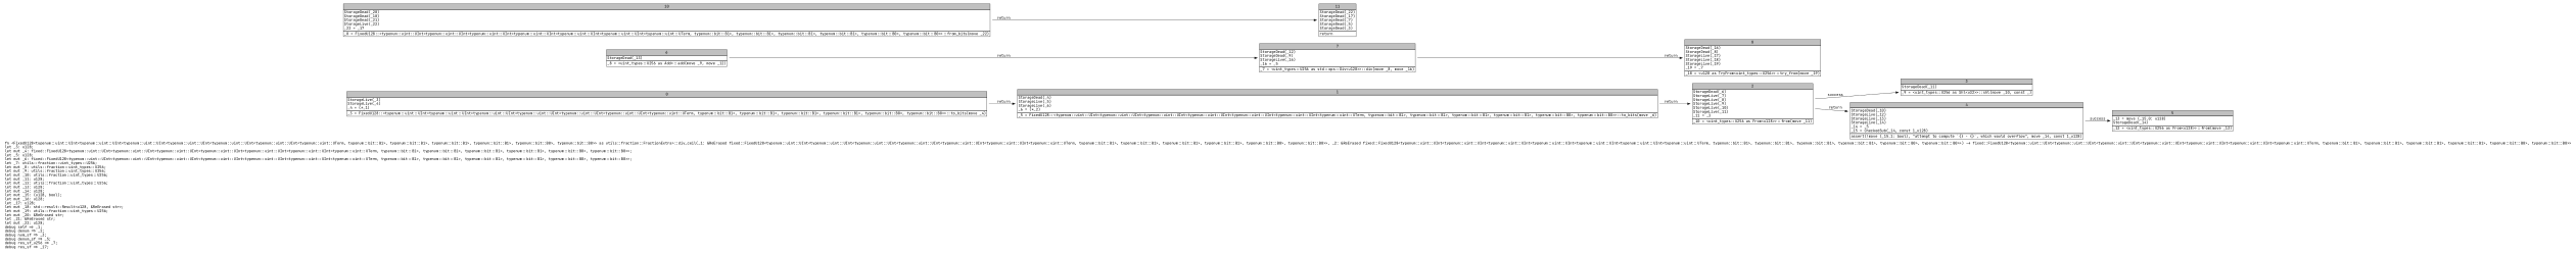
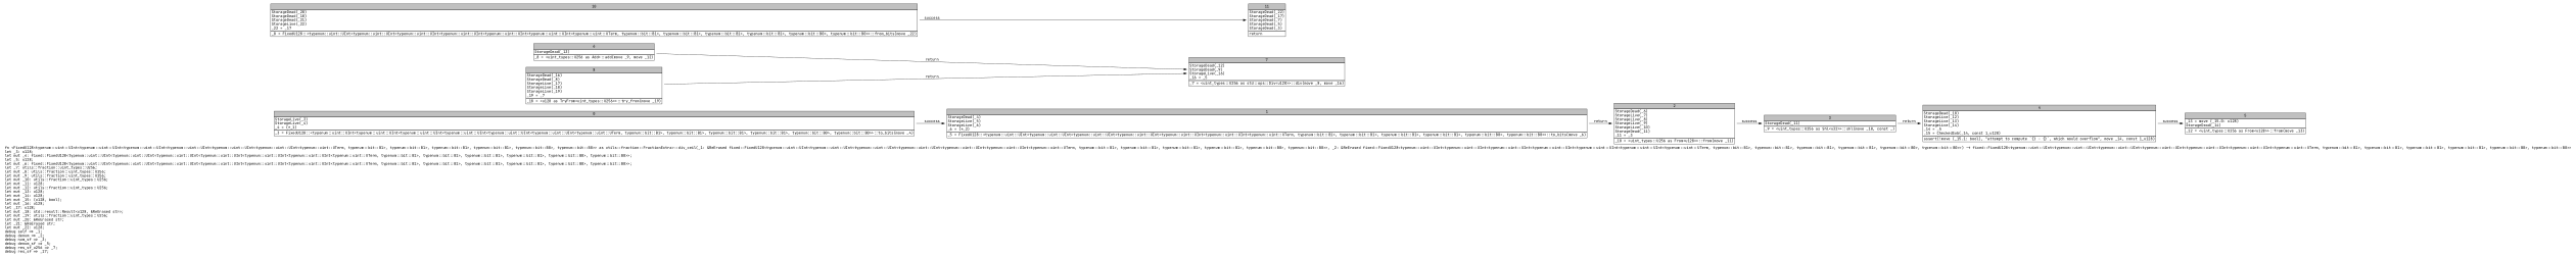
  digraph {
    fontname="JetBrains Mono"
    label=<fn &lt;FixedU128&lt;typenum::uint::UInt&lt;typenum::uint::UInt&lt;typenum::uint::UInt&lt;typenum::uint::UInt&lt;typenum::uint::UInt&lt;typenum::uint::UInt&lt;typenum::uint::UTerm, typenum::bit::B1&gt;, typenum::bit::B1&gt;, typenum::bit::B1&gt;, typenum::bit::B1&gt;, typenum::bit::B0&gt;, typenum::bit::B0&gt;&gt; as utils::fraction::FractionExtra&gt;::div_ceil(_1: &amp;ReErased fixed::FixedU128&lt;typenum::uint::UInt&lt;typenum::uint::UInt&lt;typenum::uint::UInt&lt;typenum::uint::UInt&lt;typenum::uint::UInt&lt;typenum::uint::UInt&lt;typenum::uint::UTerm, typenum::bit::B1&gt;, typenum::bit::B1&gt;, typenum::bit::B1&gt;, typenum::bit::B1&gt;, typenum::bit::B0&gt;, typenum::bit::B0&gt;&gt;, _2: &amp;ReErased fixed::FixedU128&lt;typenum::uint::UInt&lt;typenum::uint::UInt&lt;typenum::uint::UInt&lt;typenum::uint::UInt&lt;typenum::uint::UInt&lt;typenum::uint::UInt&lt;typenum::uint::UTerm, typenum::bit::B1&gt;, typenum::bit::B1&gt;, typenum::bit::B1&gt;, typenum::bit::B1&gt;, typenum::bit::B0&gt;, typenum::bit::B0&gt;&gt;) -&gt; fixed::FixedU128&lt;typenum::uint::UInt&lt;typenum::uint::UInt&lt;typenum::uint::UInt&lt;typenum::uint::UInt&lt;typenum::uint::UInt&lt;typenum::uint::UInt&lt;typenum::uint::UTerm, typenum::bit::B1&gt;, typenum::bit::B1&gt;, typenum::bit::B1&gt;, typenum::bit::B1&gt;, typenum::bit::B0&gt;, typenum::bit::B0&gt;&gt;<br align="left"/>let _3: u128;<br align="left"/>let mut _4: fixed::FixedU128&lt;typenum::uint::UInt&lt;typenum::uint::UInt&lt;typenum::uint::UInt&lt;typenum::uint::UInt&lt;typenum::uint::UInt&lt;typenum::uint::UInt&lt;typenum::uint::UTerm, typenum::bit::B1&gt;, typenum::bit::B1&gt;, typenum::bit::B1&gt;, typenum::bit::B1&gt;, typenum::bit::B0&gt;, typenum::bit::B0&gt;&gt;;<br align="left"/>let _5: u128;<br align="left"/>let mut _6: fixed::FixedU128&lt;typenum::uint::UInt&lt;typenum::uint::UInt&lt;typenum::uint::UInt&lt;typenum::uint::UInt&lt;typenum::uint::UInt&lt;typenum::uint::UInt&lt;typenum::uint::UTerm, typenum::bit::B1&gt;, typenum::bit::B1&gt;, typenum::bit::B1&gt;, typenum::bit::B1&gt;, typenum::bit::B0&gt;, typenum::bit::B0&gt;&gt;;<br align="left"/>let _7: utils::fraction::uint_types::U256;<br align="left"/>let mut _8: utils::fraction::uint_types::U256;<br align="left"/>let mut _9: utils::fraction::uint_types::U256;<br align="left"/>let mut _10: utils::fraction::uint_types::U256;<br align="left"/>let mut _11: u128;<br align="left"/>let mut _12: utils::fraction::uint_types::U256;<br align="left"/>let mut _13: u128;<br align="left"/>let mut _14: u128;<br align="left"/>let mut _15: (u128, bool);<br align="left"/>let mut _16: u128;<br align="left"/>let _17: u128;<br align="left"/>let mut _18: std::result::Result&lt;u128, &amp;ReErased str&gt;;<br align="left"/>let mut _19: utils::fraction::uint_types::U256;<br align="left"/>let mut _20: &amp;ReErased str;<br align="left"/>let _21: &amp;ReErased str;<br align="left"/>let mut _22: u128;<br align="left"/>debug self =&gt; _1;<br align="left"/>debug denum =&gt; _2;<br align="left"/>debug num_sf =&gt; _3;<br align="left"/>debug denum_sf =&gt; _5;<br align="left"/>debug res_sf_u256 =&gt; _7;<br align="left"/>debug res_sf =&gt; _17;<br align="left"/>>
    rankdir=LR
    node [fontname="JetBrains Mono" shape=none]
    edge [fontname="JetBrains Mono"]
    n1 [label=<<table border="0" cellborder="1" cellspacing="0"><tr><td bgcolor="gray" align="center" colspan="1">0</td></tr><tr><td align="left" balign="left">StorageLive(_3)<br/>StorageLive(_4)<br/>_4 = (*_1)<br/></td></tr><tr><td align="left">_3 = FixedU128::&lt;typenum::uint::UInt&lt;typenum::uint::UInt&lt;typenum::uint::UInt&lt;typenum::uint::UInt&lt;typenum::uint::UInt&lt;typenum::uint::UInt&lt;typenum::uint::UTerm, typenum::bit::B1&gt;, typenum::bit::B1&gt;, typenum::bit::B1&gt;, typenum::bit::B1&gt;, typenum::bit::B0&gt;, typenum::bit::B0&gt;&gt;::to_bits(move _4)</td></tr></table>>]
    n2 [label=<<table border="0" cellborder="1" cellspacing="0"><tr><td bgcolor="gray" align="center" colspan="1">1</td></tr><tr><td align="left" balign="left">StorageDead(_4)<br/>StorageLive(_5)<br/>StorageLive(_6)<br/>_6 = (*_2)<br/></td></tr><tr><td align="left">_5 = FixedU128::&lt;typenum::uint::UInt&lt;typenum::uint::UInt&lt;typenum::uint::UInt&lt;typenum::uint::UInt&lt;typenum::uint::UInt&lt;typenum::uint::UInt&lt;typenum::uint::UTerm, typenum::bit::B1&gt;, typenum::bit::B1&gt;, typenum::bit::B1&gt;, typenum::bit::B1&gt;, typenum::bit::B0&gt;, typenum::bit::B0&gt;&gt;::to_bits(move _6)</td></tr></table>>]
-   n3 [label=<<table border="0" cellborder="1" cellspacing="0"><tr><td bgcolor="gray" align="center" colspan="1">2</td></tr><tr><td align="left" balign="left">StorageDead(_6)<br/>StorageLive(_7)<br/>StorageLive(_8)<br/>StorageLive(_9)<br/>StorageLive(_10)<br/>StorageLive(_11)<br/>_11 = _3<br/></td></tr><tr><td align="left">_10 = &lt;uint_types::U256 as From&lt;u128&gt;&gt;::from(move _11)</td></tr></table>>]
+   n3 [label=<<table border="0" cellborder="1" cellspacing="0"><tr><td bgcolor="gray" align="center" colspan="1">2</td></tr><tr><td align="left" balign="left">StorageDead(_6)<br/>StorageLive(_7)<br/>StorageLive(_8)<br/>StorageLive(_9)<br/>StorageLive(_10)<br/>StorageDead(_11)<br/>_11 = _3<br/></td></tr><tr><td align="left">_10 = &lt;uint_types::U256 as From&lt;u128&gt;&gt;::from(move _11)</td></tr></table>>]
    n4 [label=<<table border="0" cellborder="1" cellspacing="0"><tr><td bgcolor="gray" align="center" colspan="1">3</td></tr><tr><td align="left" balign="left">StorageDead(_11)<br/></td></tr><tr><td align="left">_9 = &lt;uint_types::U256 as Shl&lt;u32&gt;&gt;::shl(move _10, const _)</td></tr></table>>]
    n5 [label=<<table border="0" cellborder="1" cellspacing="0"><tr><td bgcolor="gray" align="center" colspan="1">4</td></tr><tr><td align="left" balign="left">StorageDead(_10)<br/>StorageLive(_12)<br/>StorageLive(_13)<br/>StorageLive(_14)<br/>_14 = _5<br/>_15 = CheckedSub(_14, const 1_u128)<br/></td></tr><tr><td align="left">assert(!move (_15.1: bool), &quot;attempt to compute `{} - {}`, which would overflow&quot;, move _14, const 1_u128)</td></tr></table>>]
    n6 [label=<<table border="0" cellborder="1" cellspacing="0"><tr><td bgcolor="gray" align="center" colspan="1">5</td></tr><tr><td align="left" balign="left">_13 = move (_15.0: u128)<br/>StorageDead(_14)<br/></td></tr><tr><td align="left">_12 = &lt;uint_types::U256 as From&lt;u128&gt;&gt;::from(move _13)</td></tr></table>>]
    n7 [label=<<table border="0" cellborder="1" cellspacing="0"><tr><td bgcolor="gray" align="center" colspan="1">6</td></tr><tr><td align="left" balign="left">StorageDead(_13)<br/></td></tr><tr><td align="left">_8 = &lt;uint_types::U256 as Add&gt;::add(move _9, move _12)</td></tr></table>>]
    n8 [label=<<table border="0" cellborder="1" cellspacing="0"><tr><td bgcolor="gray" align="center" colspan="1">7</td></tr><tr><td align="left" balign="left">StorageDead(_12)<br/>StorageDead(_9)<br/>StorageLive(_16)<br/>_16 = _5<br/></td></tr><tr><td align="left">_7 = &lt;uint_types::U256 as std::ops::Div&lt;u128&gt;&gt;::div(move _8, move _16)</td></tr></table>>]
    n9 [label=<<table border="0" cellborder="1" cellspacing="0"><tr><td bgcolor="gray" align="center" colspan="1">8</td></tr><tr><td align="left" balign="left">StorageDead(_16)<br/>StorageDead(_8)<br/>StorageLive(_17)<br/>StorageLive(_18)<br/>StorageLive(_19)<br/>_19 = _7<br/></td></tr><tr><td align="left">_18 = &lt;u128 as TryFrom&lt;uint_types::U256&gt;&gt;::try_from(move _19)</td></tr></table>>]
    n10 [label=<<table border="0" cellborder="1" cellspacing="0"><tr><td bgcolor="gray" align="center" colspan="1">10</td></tr><tr><td align="left" balign="left">StorageDead(_20)<br/>StorageDead(_18)<br/>StorageDead(_21)<br/>StorageLive(_22)<br/>_22 = _17<br/></td></tr><tr><td align="left">_0 = FixedU128::&lt;typenum::uint::UInt&lt;typenum::uint::UInt&lt;typenum::uint::UInt&lt;typenum::uint::UInt&lt;typenum::uint::UInt&lt;typenum::uint::UInt&lt;typenum::uint::UTerm, typenum::bit::B1&gt;, typenum::bit::B1&gt;, typenum::bit::B1&gt;, typenum::bit::B1&gt;, typenum::bit::B0&gt;, typenum::bit::B0&gt;&gt;::from_bits(move _22)</td></tr></table>>]
    n11 [label=<<table border="0" cellborder="1" cellspacing="0"><tr><td bgcolor="gray" align="center" colspan="1">11</td></tr><tr><td align="left" balign="left">StorageDead(_22)<br/>StorageDead(_17)<br/>StorageDead(_7)<br/>StorageDead(_5)<br/>StorageDead(_3)<br/></td></tr><tr><td align="left">return</td></tr></table>>]
-   n1 -> n2 [label=return]
+   n1 -> n2 [label=success]
    n2 -> n3 [label=return]
    n3 -> n4 [label=success]
-   n3 -> n5 [label=return]
+   n4 -> n5 [label=return]
    n5 -> n6 [label=success]
    n7 -> n8 [label=return]
-   n8 -> n9 [label=return]
-   n10 -> n11 [label=return]
+   n9 -> n8 [label=return]
+   n10 -> n11 [label=success]
  }
